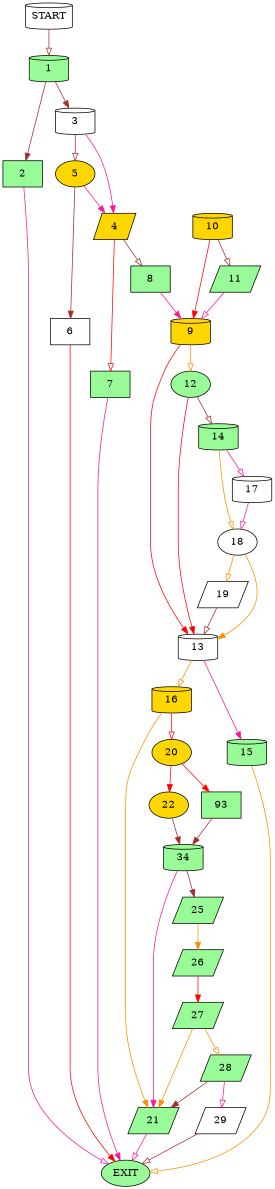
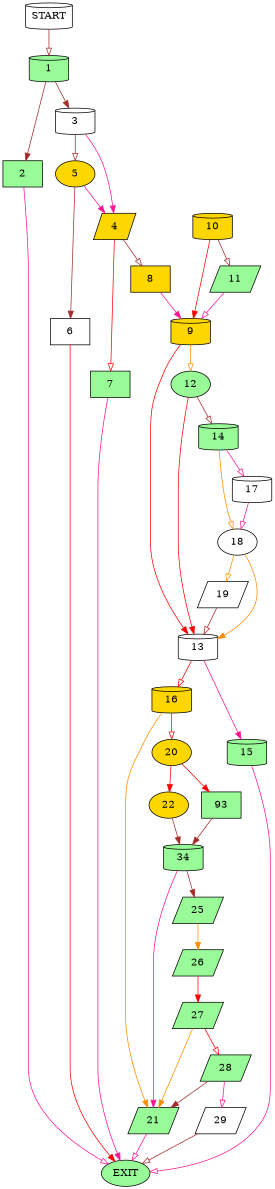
  digraph {
    node [fillcolor=palegreen shape=cylinder style=filled]
    edge [arrowhead=normal color=brown]
    n1 [fillcolor=white label=START]
    1
    2 [shape=box]
    3 [fillcolor=white]
    n5 [label=EXIT shape=ellipse]
    4 [fillcolor=gold shape=parallelogram]
    5 [fillcolor=gold shape=ellipse]
    7 [shape=box]
-   8 [shape=box]
+   8 [fillcolor=gold shape=box]
    6 [fillcolor=white shape=box]
    9 [fillcolor=gold]
    12 [shape=ellipse]
    13 [fillcolor=white]
    10 [fillcolor=gold]
    11 [shape=parallelogram]
    14
    15
    16 [fillcolor=gold]
    17 [fillcolor=white]
    18 [fillcolor=white shape=ellipse]
    20 [fillcolor=gold shape=ellipse]
    21 [shape=parallelogram]
    19 [fillcolor=white shape=parallelogram]
    22 [fillcolor=gold shape=ellipse]
    n25 [label=93 shape=box]
    n26 [label=34]
    25 [shape=parallelogram]
    26 [shape=parallelogram]
    27 [shape=parallelogram]
    28 [shape=parallelogram]
    29 [fillcolor=white shape=parallelogram]
    n1 -> 1 [arrowhead=onormal]
    1 -> 2
    1 -> 3
    2 -> n5 [arrowhead=onormal color=deeppink]
    3 -> 4 [color=deeppink]
    3 -> 5 [arrowhead=onormal]
    4 -> 7 [arrowhead=onormal color=red]
    4 -> 8 [arrowhead=onormal]
    5 -> 4 [color=deeppink]
    5 -> 6
    7 -> n5 [color=deeppink]
    8 -> 9 [color=deeppink]
    6 -> n5 [color=red]
    9 -> 12 [arrowhead=onormal color=darkorange]
    9 -> 13 [color=red]
    12 -> 13 [color=red]
    12 -> 14 [arrowhead=onormal]
    13 -> 15 [color=deeppink]
-   13 -> 16 [arrowhead=onormal color=darkorange]
+   13 -> 16 [arrowhead=onormal color=red]
    10 -> 9 [color=red]
    10 -> 11 [arrowhead=onormal]
    11 -> 9 [arrowhead=onormal color=deeppink]
    14 -> 17 [arrowhead=onormal color=deeppink]
    14 -> 18 [arrowhead=onormal color=darkorange]
-   15 -> n5 [arrowhead=onormal color=darkorange]
+   15 -> n5 [arrowhead=onormal color=deeppink]
    16 -> 20 [arrowhead=onormal color=red]
    16 -> 21 [color=darkorange]
    17 -> 18 [arrowhead=onormal color=deeppink]
    18 -> 13 [color=darkorange]
    18 -> 19 [arrowhead=onormal color=darkorange]
    20 -> 22 [color=red]
    20 -> n25 [color=red]
    21 -> n5 [arrowhead=onormal color=deeppink]
    19 -> 13 [arrowhead=onormal]
    22 -> n26
    n25 -> n26
    n26 -> 21 [color=deeppink]
    n26 -> 25
    25 -> 26 [color=darkorange]
    26 -> 27 [color=red]
    27 -> 21 [color=darkorange]
-   27 -> 28 [arrowhead=onormal color=darkorange]
+   27 -> 28 [arrowhead=onormal color=red]
    28 -> 21
    28 -> 29 [arrowhead=onormal color=deeppink]
    29 -> n5 [arrowhead=onormal]
  }
